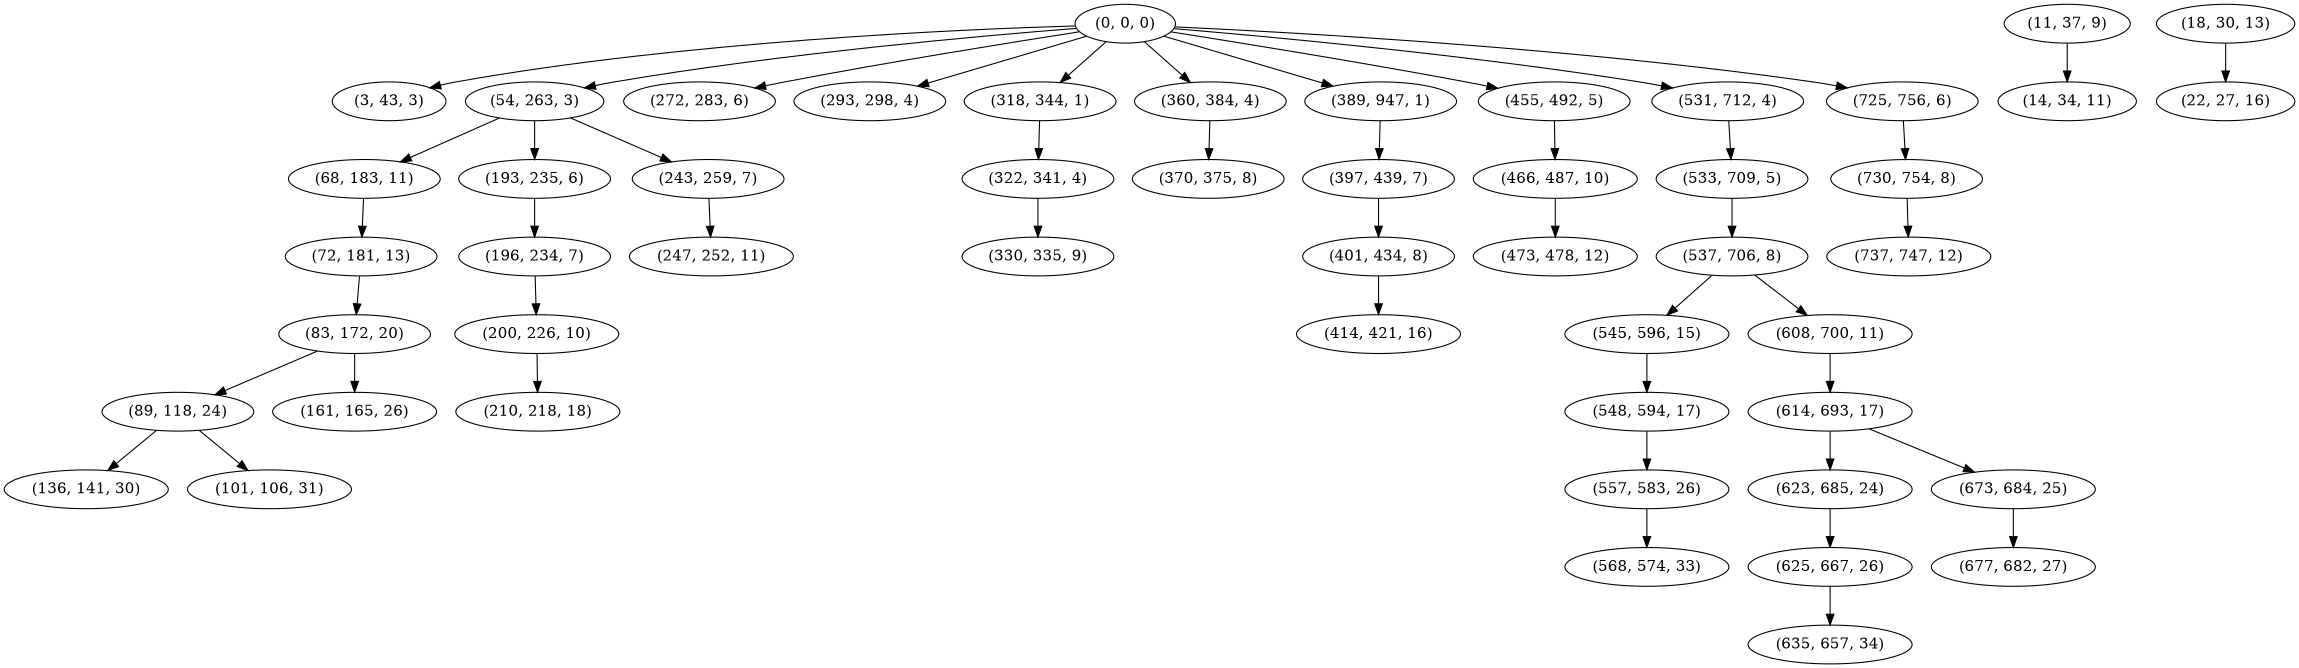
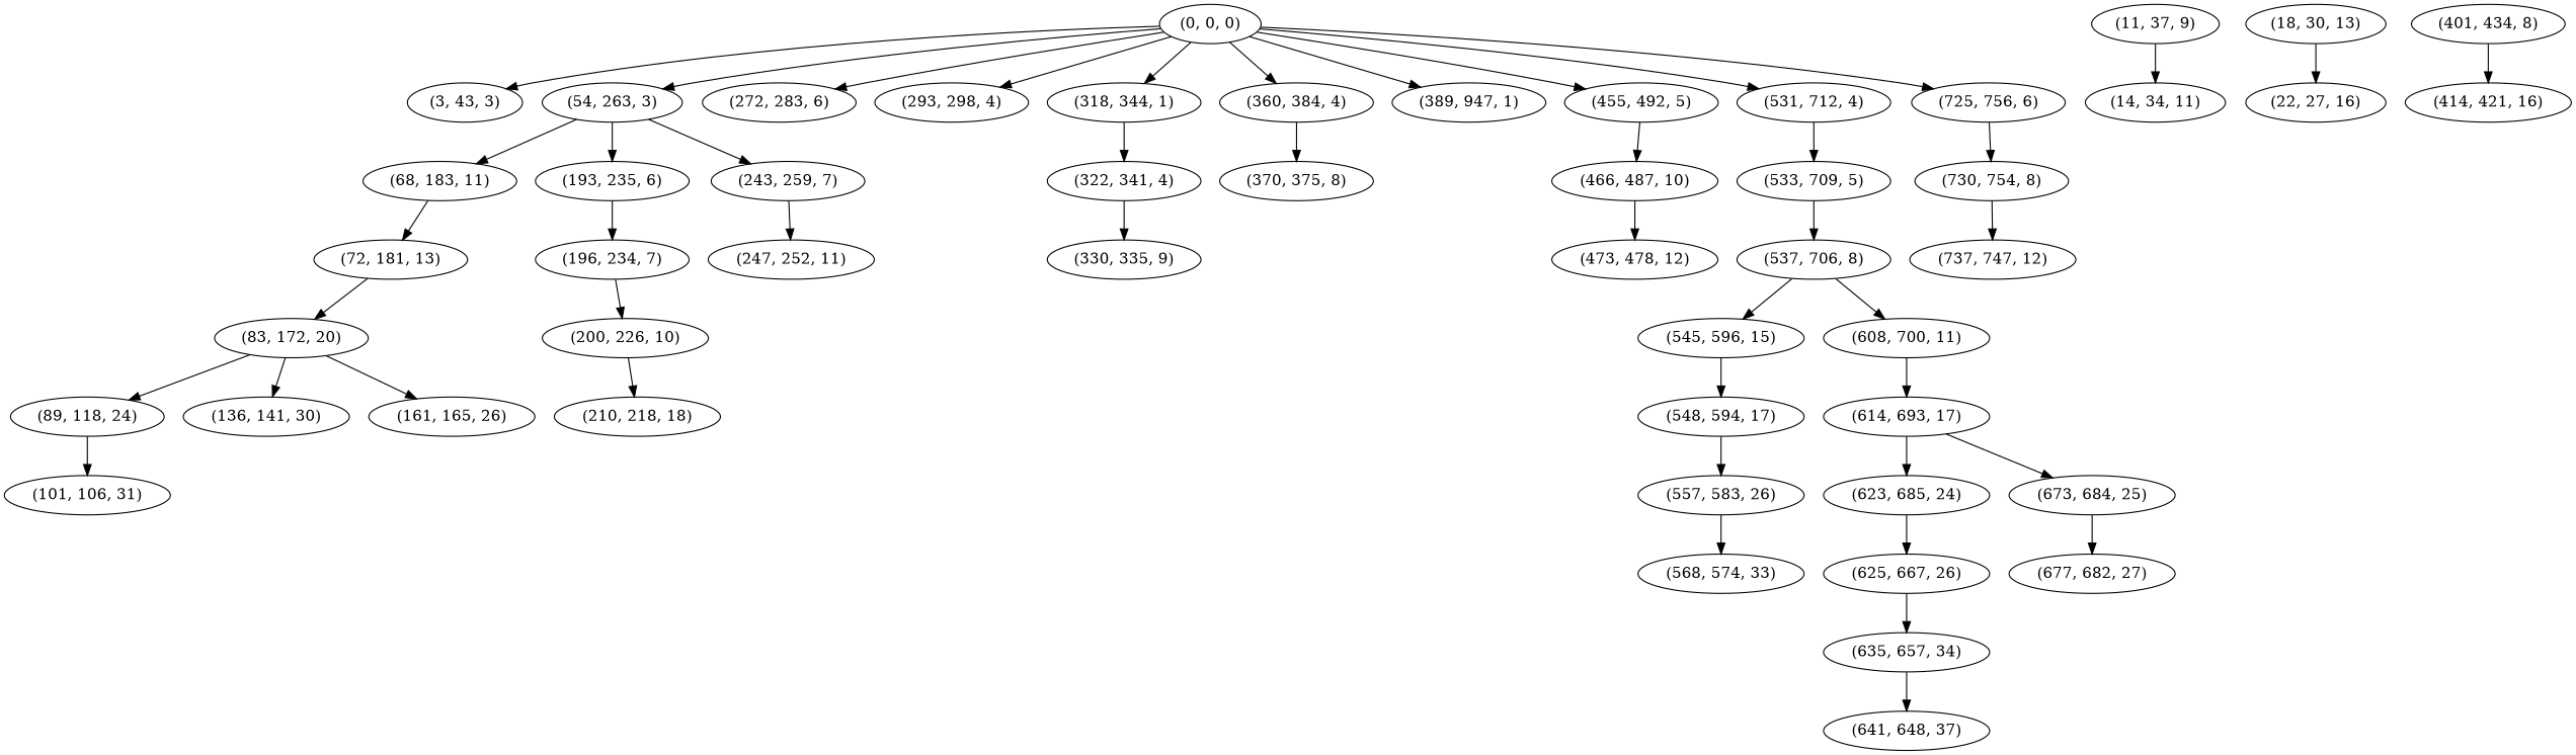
  digraph {
    "(0, 0, 0)"
    "(3, 43, 3)"
    "(54, 263, 3)"
    "(272, 283, 6)"
    "(293, 298, 4)"
    "(318, 344, 1)"
    "(360, 384, 4)"
    n8 [label="(389, 947, 1)"]
    "(455, 492, 5)"
    "(531, 712, 4)"
    "(725, 756, 6)"
    "(68, 183, 11)"
    "(193, 235, 6)"
    "(243, 259, 7)"
    "(322, 341, 4)"
    "(370, 375, 8)"
-   "(397, 439, 7)"
    "(466, 487, 10)"
    "(533, 709, 5)"
    "(730, 754, 8)"
    "(11, 37, 9)"
    "(14, 34, 11)"
    "(18, 30, 13)"
    "(22, 27, 16)"
    "(72, 181, 13)"
    "(196, 234, 7)"
    "(247, 252, 11)"
    "(83, 172, 20)"
    "(89, 118, 24)"
    "(136, 141, 30)"
    "(161, 165, 26)"
    "(101, 106, 31)"
    "(200, 226, 10)"
    "(210, 218, 18)"
    "(330, 335, 9)"
    "(401, 434, 8)"
    "(414, 421, 16)"
    "(473, 478, 12)"
    "(537, 706, 8)"
    "(545, 596, 15)"
    "(608, 700, 11)"
    "(548, 594, 17)"
    "(614, 693, 17)"
    "(557, 583, 26)"
    "(568, 574, 33)"
    "(623, 685, 24)"
    "(673, 684, 25)"
    "(625, 667, 26)"
    "(635, 657, 34)"
    "(677, 682, 27)"
+   "(641, 648, 37)"
    "(737, 747, 12)"
    "(0, 0, 0)" -> "(3, 43, 3)"
    "(0, 0, 0)" -> "(54, 263, 3)"
    "(0, 0, 0)" -> "(272, 283, 6)"
    "(0, 0, 0)" -> "(293, 298, 4)"
    "(0, 0, 0)" -> "(318, 344, 1)"
    "(0, 0, 0)" -> "(360, 384, 4)"
    "(0, 0, 0)" -> n8
    "(0, 0, 0)" -> "(455, 492, 5)"
    "(0, 0, 0)" -> "(531, 712, 4)"
    "(0, 0, 0)" -> "(725, 756, 6)"
    "(54, 263, 3)" -> "(68, 183, 11)"
    "(54, 263, 3)" -> "(193, 235, 6)"
    "(54, 263, 3)" -> "(243, 259, 7)"
    "(318, 344, 1)" -> "(322, 341, 4)"
    "(360, 384, 4)" -> "(370, 375, 8)"
-   n8 -> "(397, 439, 7)"
    "(455, 492, 5)" -> "(466, 487, 10)"
    "(531, 712, 4)" -> "(533, 709, 5)"
    "(725, 756, 6)" -> "(730, 754, 8)"
    "(68, 183, 11)" -> "(72, 181, 13)"
    "(193, 235, 6)" -> "(196, 234, 7)"
    "(243, 259, 7)" -> "(247, 252, 11)"
    "(322, 341, 4)" -> "(330, 335, 9)"
-   "(397, 439, 7)" -> "(401, 434, 8)"
    "(466, 487, 10)" -> "(473, 478, 12)"
    "(533, 709, 5)" -> "(537, 706, 8)"
    "(730, 754, 8)" -> "(737, 747, 12)"
    "(11, 37, 9)" -> "(14, 34, 11)"
    "(18, 30, 13)" -> "(22, 27, 16)"
    "(72, 181, 13)" -> "(83, 172, 20)"
    "(196, 234, 7)" -> "(200, 226, 10)"
    "(83, 172, 20)" -> "(89, 118, 24)"
-   "(89, 118, 24)" -> "(136, 141, 30)"
+   "(83, 172, 20)" -> "(136, 141, 30)"
    "(83, 172, 20)" -> "(161, 165, 26)"
    "(89, 118, 24)" -> "(101, 106, 31)"
    "(200, 226, 10)" -> "(210, 218, 18)"
    "(401, 434, 8)" -> "(414, 421, 16)"
    "(537, 706, 8)" -> "(545, 596, 15)"
    "(537, 706, 8)" -> "(608, 700, 11)"
    "(545, 596, 15)" -> "(548, 594, 17)"
    "(608, 700, 11)" -> "(614, 693, 17)"
    "(548, 594, 17)" -> "(557, 583, 26)"
    "(614, 693, 17)" -> "(623, 685, 24)"
    "(614, 693, 17)" -> "(673, 684, 25)"
    "(557, 583, 26)" -> "(568, 574, 33)"
    "(623, 685, 24)" -> "(625, 667, 26)"
    "(673, 684, 25)" -> "(677, 682, 27)"
    "(625, 667, 26)" -> "(635, 657, 34)"
+   "(635, 657, 34)" -> "(641, 648, 37)"
  }
